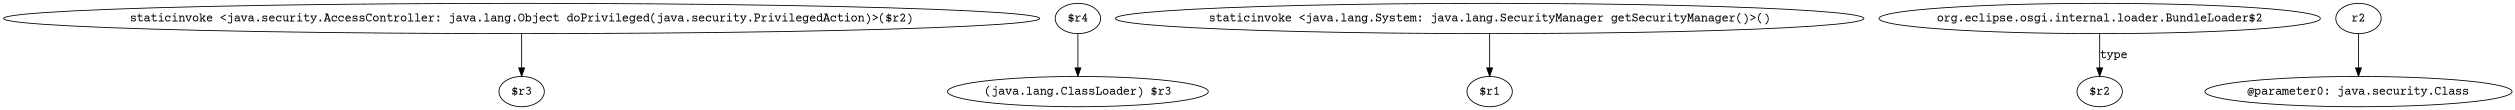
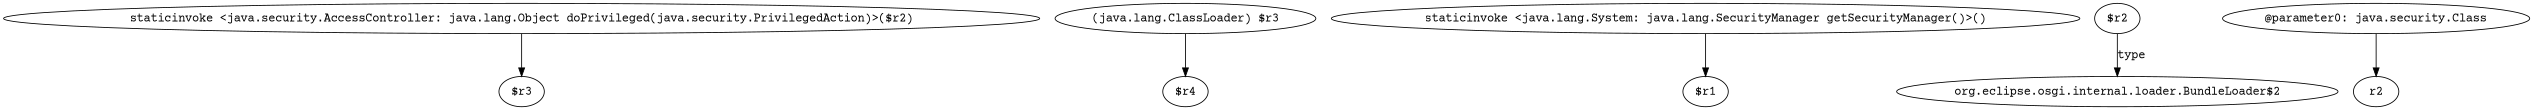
  digraph {
    fontname="Courier Prime"
    node [fontname="Courier Prime"]
    edge [fontname="Courier Prime"]
    n1 [label="staticinvoke <java.security.AccessController: java.lang.Object doPrivileged(java.security.PrivilegedAction)>($r2)"]
    n2 [label="$r3"]
    n3 [label="(java.lang.ClassLoader) $r3"]
    n4 [label="$r4"]
    n5 [label="staticinvoke <java.lang.System: java.lang.SecurityManager getSecurityManager()>()"]
    n6 [label="$r1"]
    n7 [label="org.eclipse.osgi.internal.loader.BundleLoader$2"]
    n8 [label="$r2"]
    n9 [label="@parameter0: java.security.Class"]
    n10 [label=r2]
    n1 -> n2
-   n4 -> n3
+   n3 -> n4
    n5 -> n6
-   n7 -> n8 [label=type]
-   n10 -> n9
+   n8 -> n7 [label=type]
+   n9 -> n10
  }
